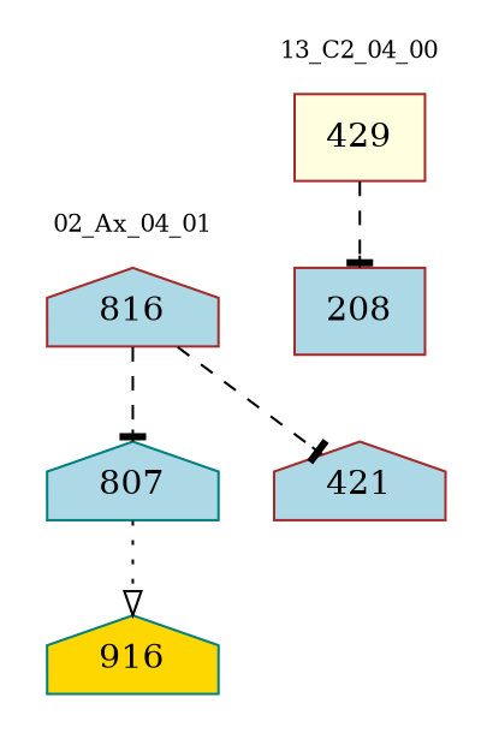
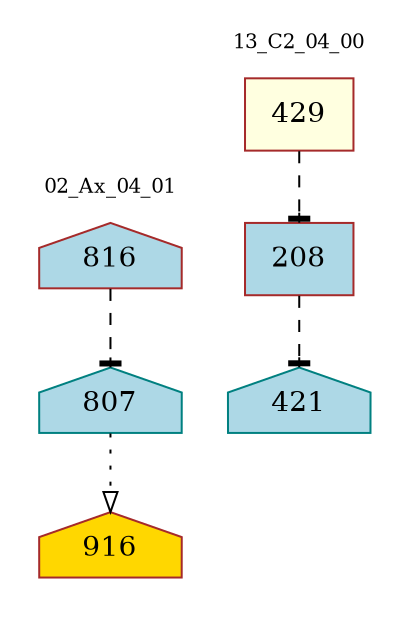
  digraph {
    node [color=brown fillcolor=lightblue shape=house style=filled]
    edge [arrowhead=tee color=black style=dashed]
    n1 [label=816]
    n2 [color=teal label=807]
-   n3 [color=teal fillcolor=gold label=916]
+   n3 [fillcolor=gold label=916]
    n4 [fillcolor=lightyellow label=429 shape=box]
    n5 [label=208 shape=box]
-   n6 [label=421]
+   n6 [color=teal label=421]
    subgraph cluster_1 {
      color=white
      fontsize=10
      label="02_Ax_04_01"
      n1
      n2
      n3
    }
    subgraph cluster_2 {
      color=white
      fontsize=10
      label="13_C2_04_00"
      n4
      n5
      n6
    }
    n1 -> n2
    n2 -> n3 [arrowhead=onormal style=dotted]
    n4 -> n5
-   n1 -> n6
+   n5 -> n6
  }
